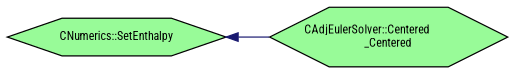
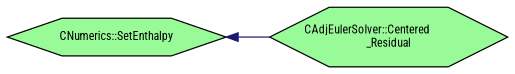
  digraph {
    rankdir=LR
    fontname="Roboto Condensed"
    node [color=black fillcolor=palegreen fontname="Roboto Condensed" fontsize=10 shape=hexagon style=filled]
    n1 [fontcolor=black height=0.2 label="CNumerics::SetEnthalpy" width=0.4]
-   n2 [height=0.2 label="CAdjEulerSolver::Centered\l_Centered" width=0.4]
+   n2 [height=0.2 label="CAdjEulerSolver::Centered\l_Residual" width=0.4]
    n1 -> n2 [color=midnightblue dir=back fontname="Roboto Condensed" fontsize=10 labelfontname=Helvetica labelfontsize=10 style=solid]
  }
